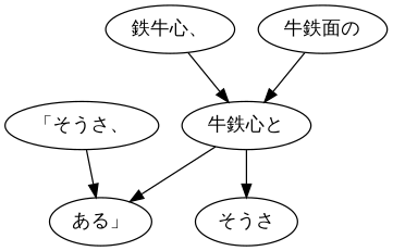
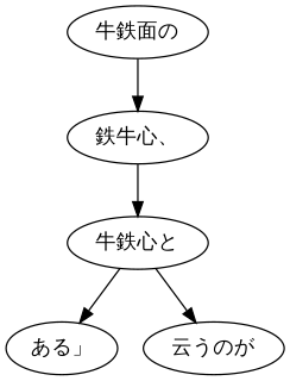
  digraph {
    fontname=Lato
    node [fontname=Lato]
    edge [fontname=Lato]
-   n1 [label="「そうさ、"]
    n2 [label="ある」"]
-   n3 [label="そうさ"]
+   n3 [label="云うのが"]
    n4 [label="鉄牛心、"]
    n5 [label="牛鉄心と"]
    n6 [label="牛鉄面の"]
-   n1 -> n2
    n4 -> n5
    n5 -> n2
    n5 -> n3
-   n6 -> n5
+   n6 -> n4
  }
